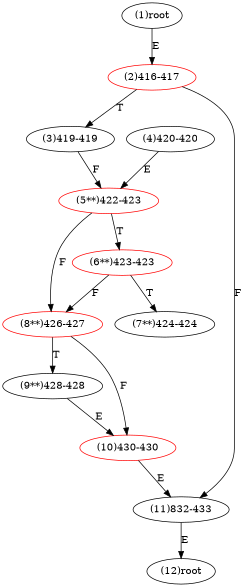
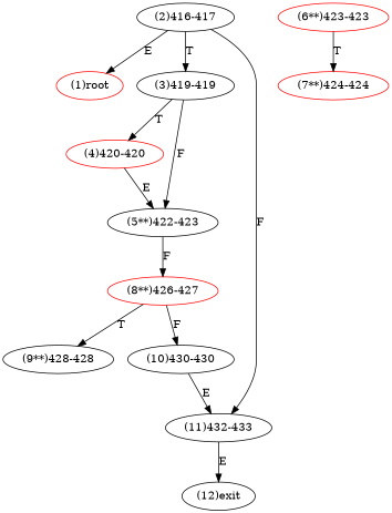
  digraph {
-   n1 [label="(1)root"]
-   n2 [label="(2)416-417" color=red]
+   n1 [label="(1)root" color=red]
+   n2 [label="(2)416-417"]
    n3 [label="(3)419-419"]
-   n4 [label="(11)832-433"]
-   n5 [label="(4)420-420"]
-   n6 [color=red label="(5**)422-423"]
-   n7 [label="(12)root"]
+   n4 [label="(11)432-433"]
+   n5 [label="(4)420-420" color=red]
+   n6 [color=black label="(5**)422-423"]
+   n7 [label="(12)exit"]
    n8 [color=red label="(6**)423-423"]
    n9 [color=red label="(8**)426-427"]
-   n10 [label="(7**)424-424"]
+   n10 [label="(7**)424-424" color=red]
    n11 [label="(9**)428-428"]
-   n12 [label="(10)430-430" color=red]
-   n1 -> n2 [label=E]
+   n12 [label="(10)430-430"]
+   n2 -> n1 [label=E]
    n2 -> n3 [label=T]
    n2 -> n4 [label=F]
+   n3 -> n5 [label=T]
    n3 -> n6 [label=F]
    n4 -> n7 [label=E]
    n5 -> n6 [label=E]
-   n6 -> n8 [label=T]
    n6 -> n9 [label=F]
-   n8 -> n9 [label=F]
    n8 -> n10 [label=T]
    n9 -> n11 [label=T]
    n9 -> n12 [label=F]
-   n11 -> n12 [label=E]
    n12 -> n4 [label=E]
  }
